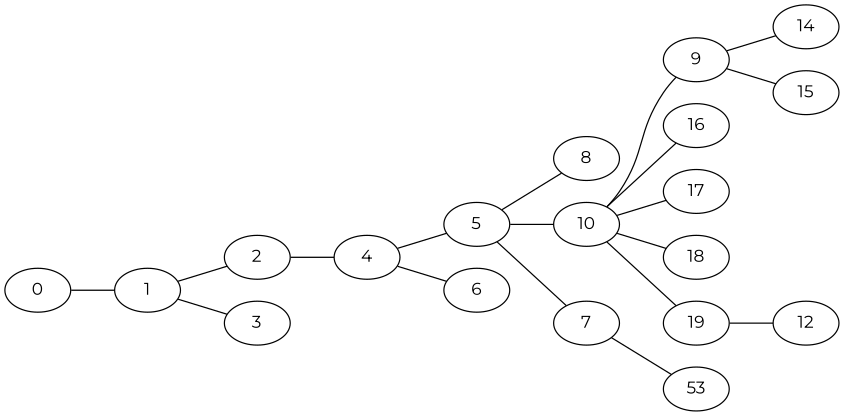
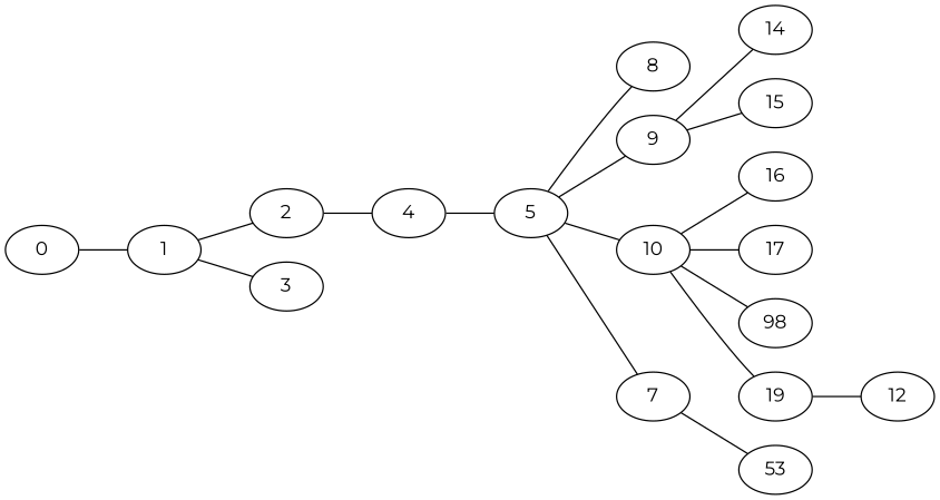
  graph {
    fontname=Montserrat
    rankdir=LR
    node [fontname=Montserrat]
    edge [fontname=Montserrat]
    0
    1
    2
    3
    4
    5
-   6
    8
    9
    10
    7
    14
    15
    16
    17
-   18
+   18 [label=98]
    19
    n18 [label=53]
    12
    0 -- 1
    1 -- 2
    1 -- 3
    2 -- 4
    4 -- 5
-   4 -- 6
    5 -- 8
-   10 -- 9
+   5 -- 9
    5 -- 10
    5 -- 7
    9 -- 14
    9 -- 15
    10 -- 16
    10 -- 17
    10 -- 18
    10 -- 19
    7 -- n18
    19 -- 12
  }
